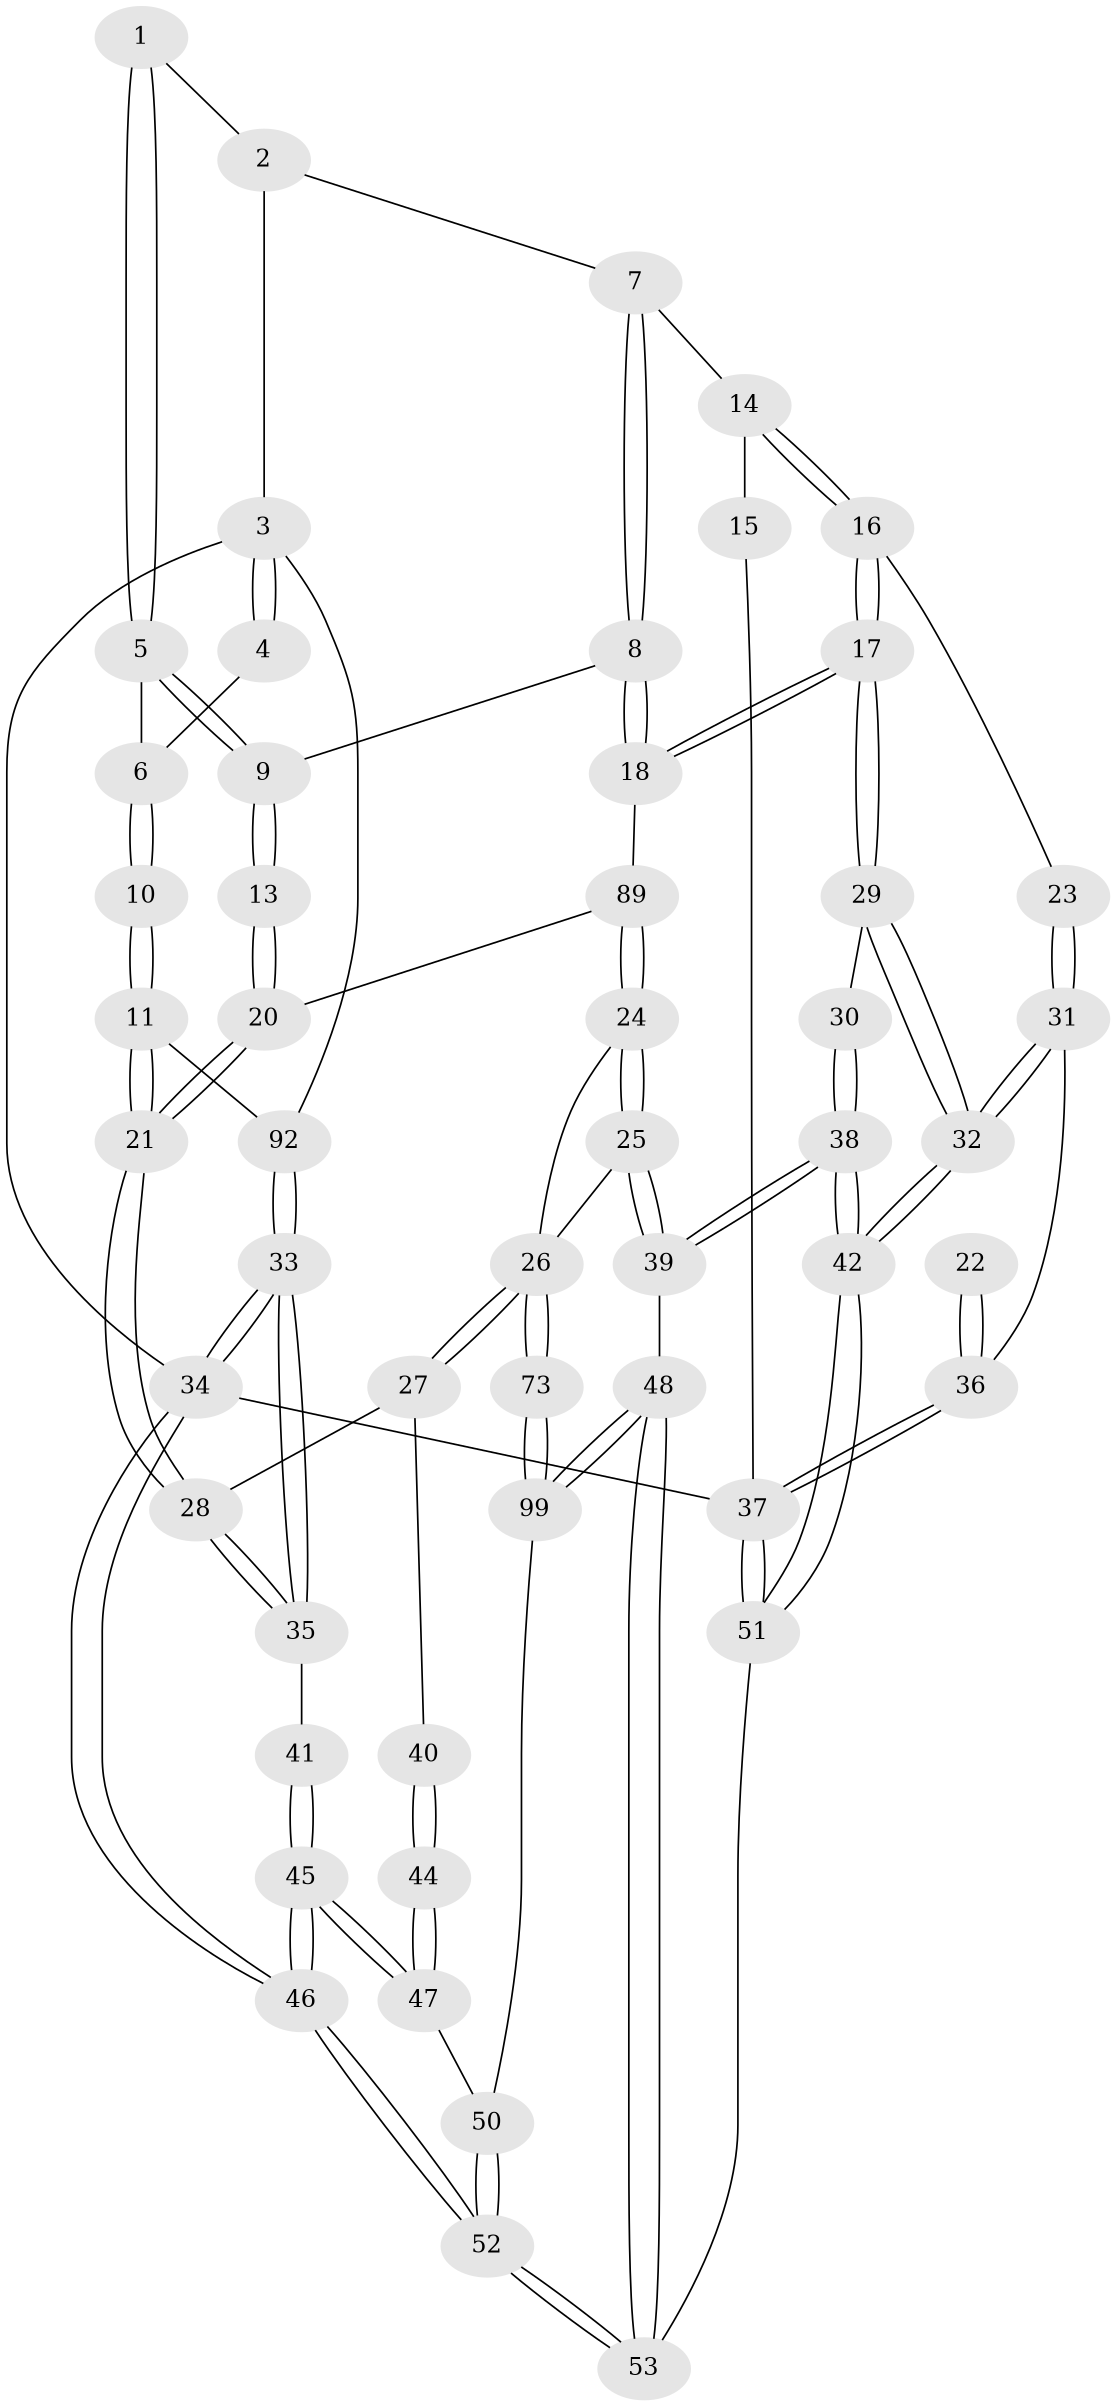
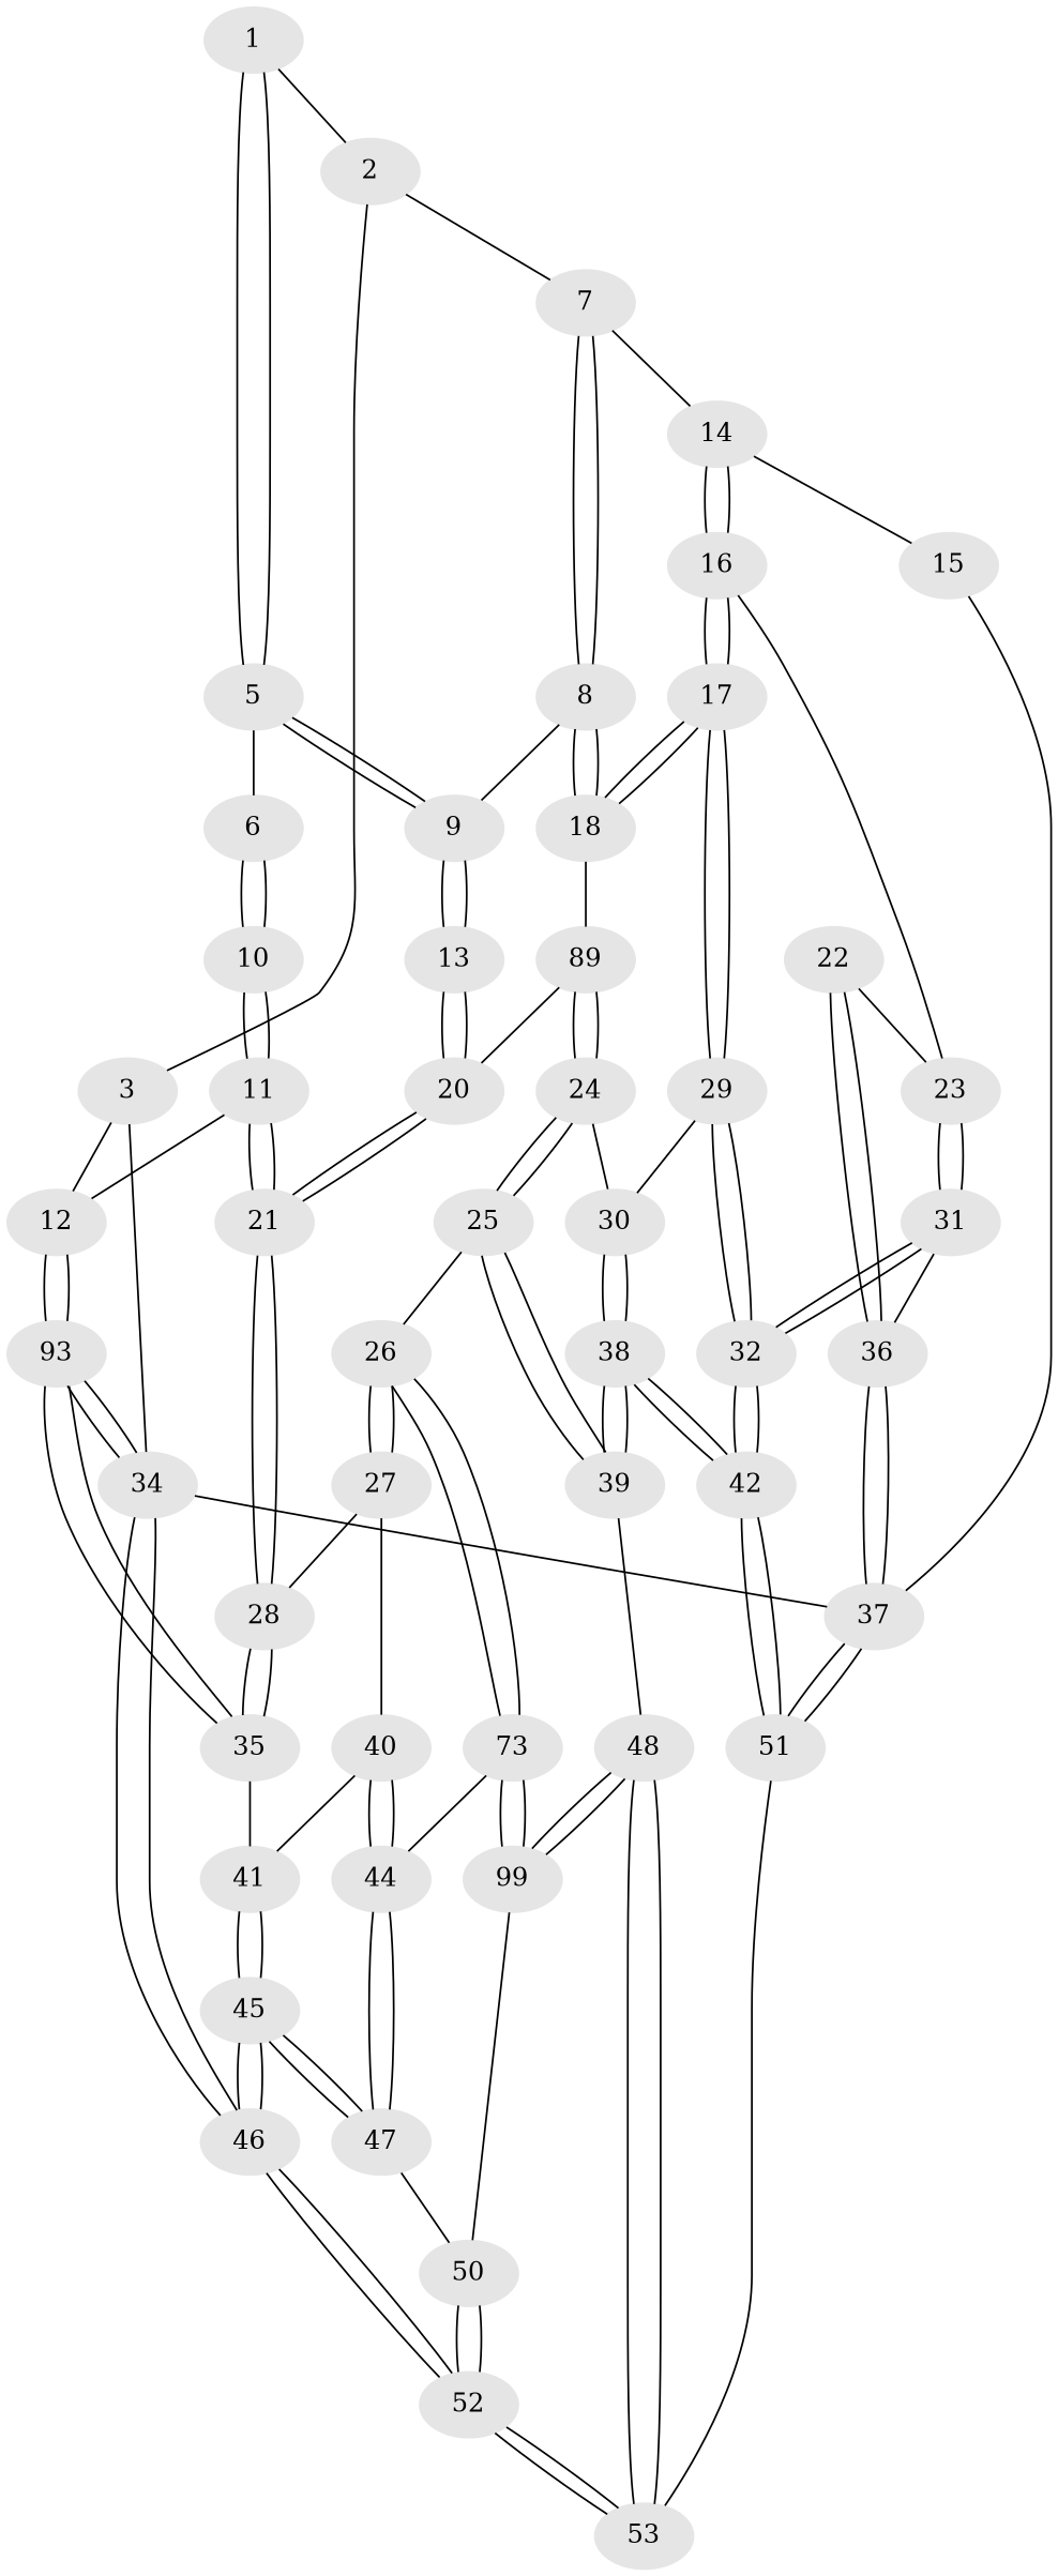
  graph {
    fontname="DejaVu Serif"
    node [color=gray90 fontname="DejaVu Serif" style=filled]
    edge [fontname="DejaVu Serif"]
    1
    2
    5
    3
    7
    6
    9
-   4
-   12 [label=92]
+   12
    34
    8
    14
    15
    37
-   33
+   33 [label=93]
    46
    10
    13
    11
    18
    16
    n22 [label=89]
    20
    21
    28
    35
    17
    23
    22
    36
    51
    29
    31
    30
    32
    24
    25
    26
    39
    38
    27
    n42 [label=73]
    48
    40
    44
    n46 [label=99]
    41
    42
    52
    45
    53
    47
    50
    1 -- 2
    1 -- 5
    1 -- 5
    2 -- 3
    2 -- 7
    5 -- 6
    5 -- 9
    5 -- 9
-   3 -- 4
-   3 -- 4
    3 -- 12
    3 -- 34
    7 -- 8
    7 -- 8
    7 -- 14
    6 -- 10
    6 -- 10
    9 -- 13
    9 -- 13
-   4 -- 6
    12 -- 33
    12 -- 33
    34 -- 37
    34 -- 46
    34 -- 46
    8 -- 9
    8 -- 18
    8 -- 18
    14 -- 15
    14 -- 16
    14 -- 16
    15 -- 37
    37 -- 51
    37 -- 51
    33 -- 34
    33 -- 34
    33 -- 35
    33 -- 35
    46 -- 52
    46 -- 52
    10 -- 11
    10 -- 11
    13 -- 20
    13 -- 20
    11 -- 12
    11 -- 21
    11 -- 21
    18 -- n22
    16 -- 17
    16 -- 17
    16 -- 23
    n22 -- 20
    n22 -- 24
    n22 -- 24
    20 -- 21
    20 -- 21
    21 -- 28
    21 -- 28
    28 -- 35
    28 -- 35
    35 -- 41
    17 -- 18
    17 -- 18
    17 -- 29
    17 -- 29
    23 -- 31
    23 -- 31
+   22 -- 23
    22 -- 36
    22 -- 36
    36 -- 37
    36 -- 37
    51 -- 53
    29 -- 30
    29 -- 32
    29 -- 32
    31 -- 36
    31 -- 32
    31 -- 32
    30 -- 38
    30 -- 38
    32 -- 42
    32 -- 42
-   24 -- 26
+   24 -- 30
    24 -- 25
    24 -- 25
    25 -- 26
    25 -- 39
    25 -- 39
    26 -- 27
    26 -- 27
    26 -- n42
    26 -- n42
    39 -- 48
    38 -- 39
    38 -- 39
    38 -- 42
    38 -- 42
    27 -- 28
    27 -- 40
+   n42 -- 44
    n42 -- n46
    n42 -- n46
    48 -- n46
    48 -- n46
    48 -- 53
    48 -- 53
    40 -- 44
    40 -- 44
+   40 -- 41
    44 -- 47
    44 -- 47
    n46 -- 50
    41 -- 45
    41 -- 45
    42 -- 51
    42 -- 51
    52 -- 53
    52 -- 53
    45 -- 46
    45 -- 46
    45 -- 47
    45 -- 47
    47 -- 50
    50 -- 52
    50 -- 52
  }
